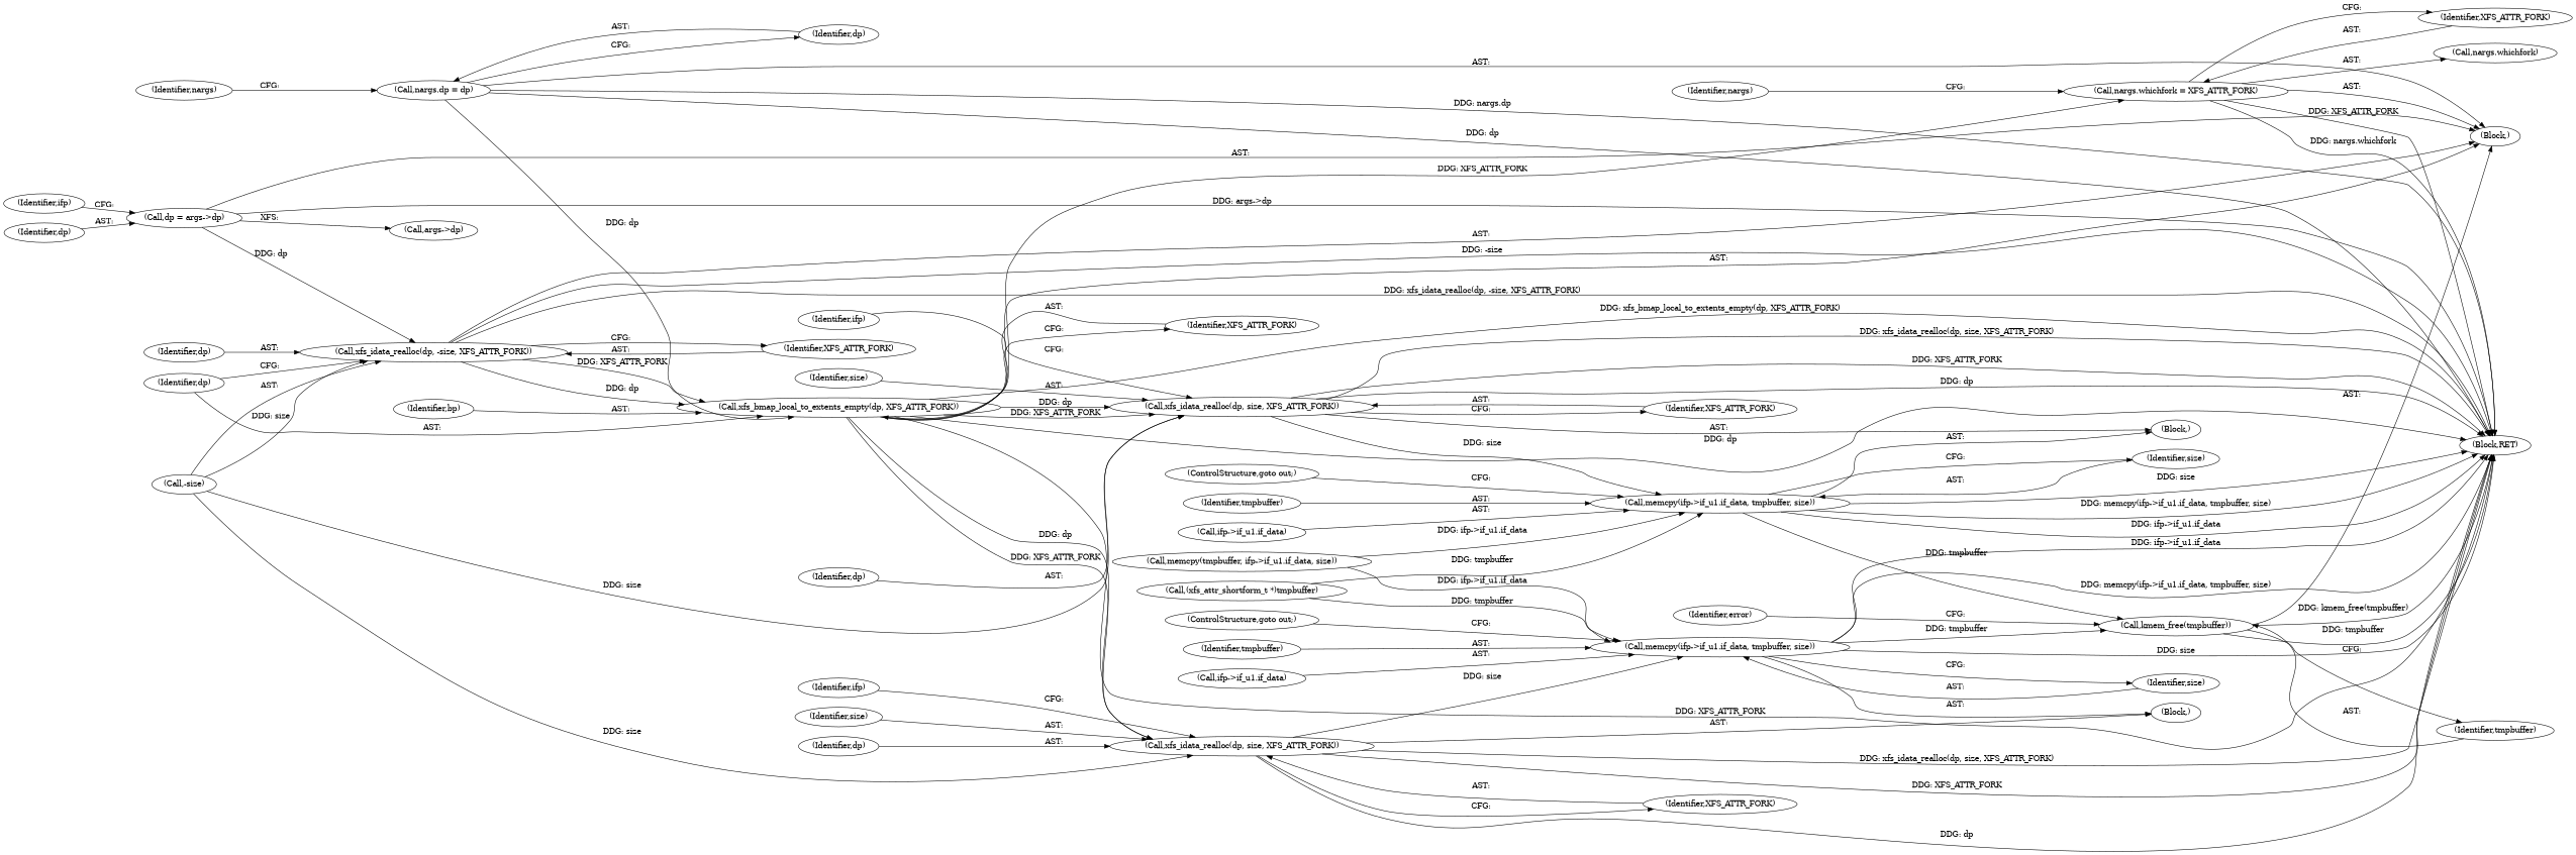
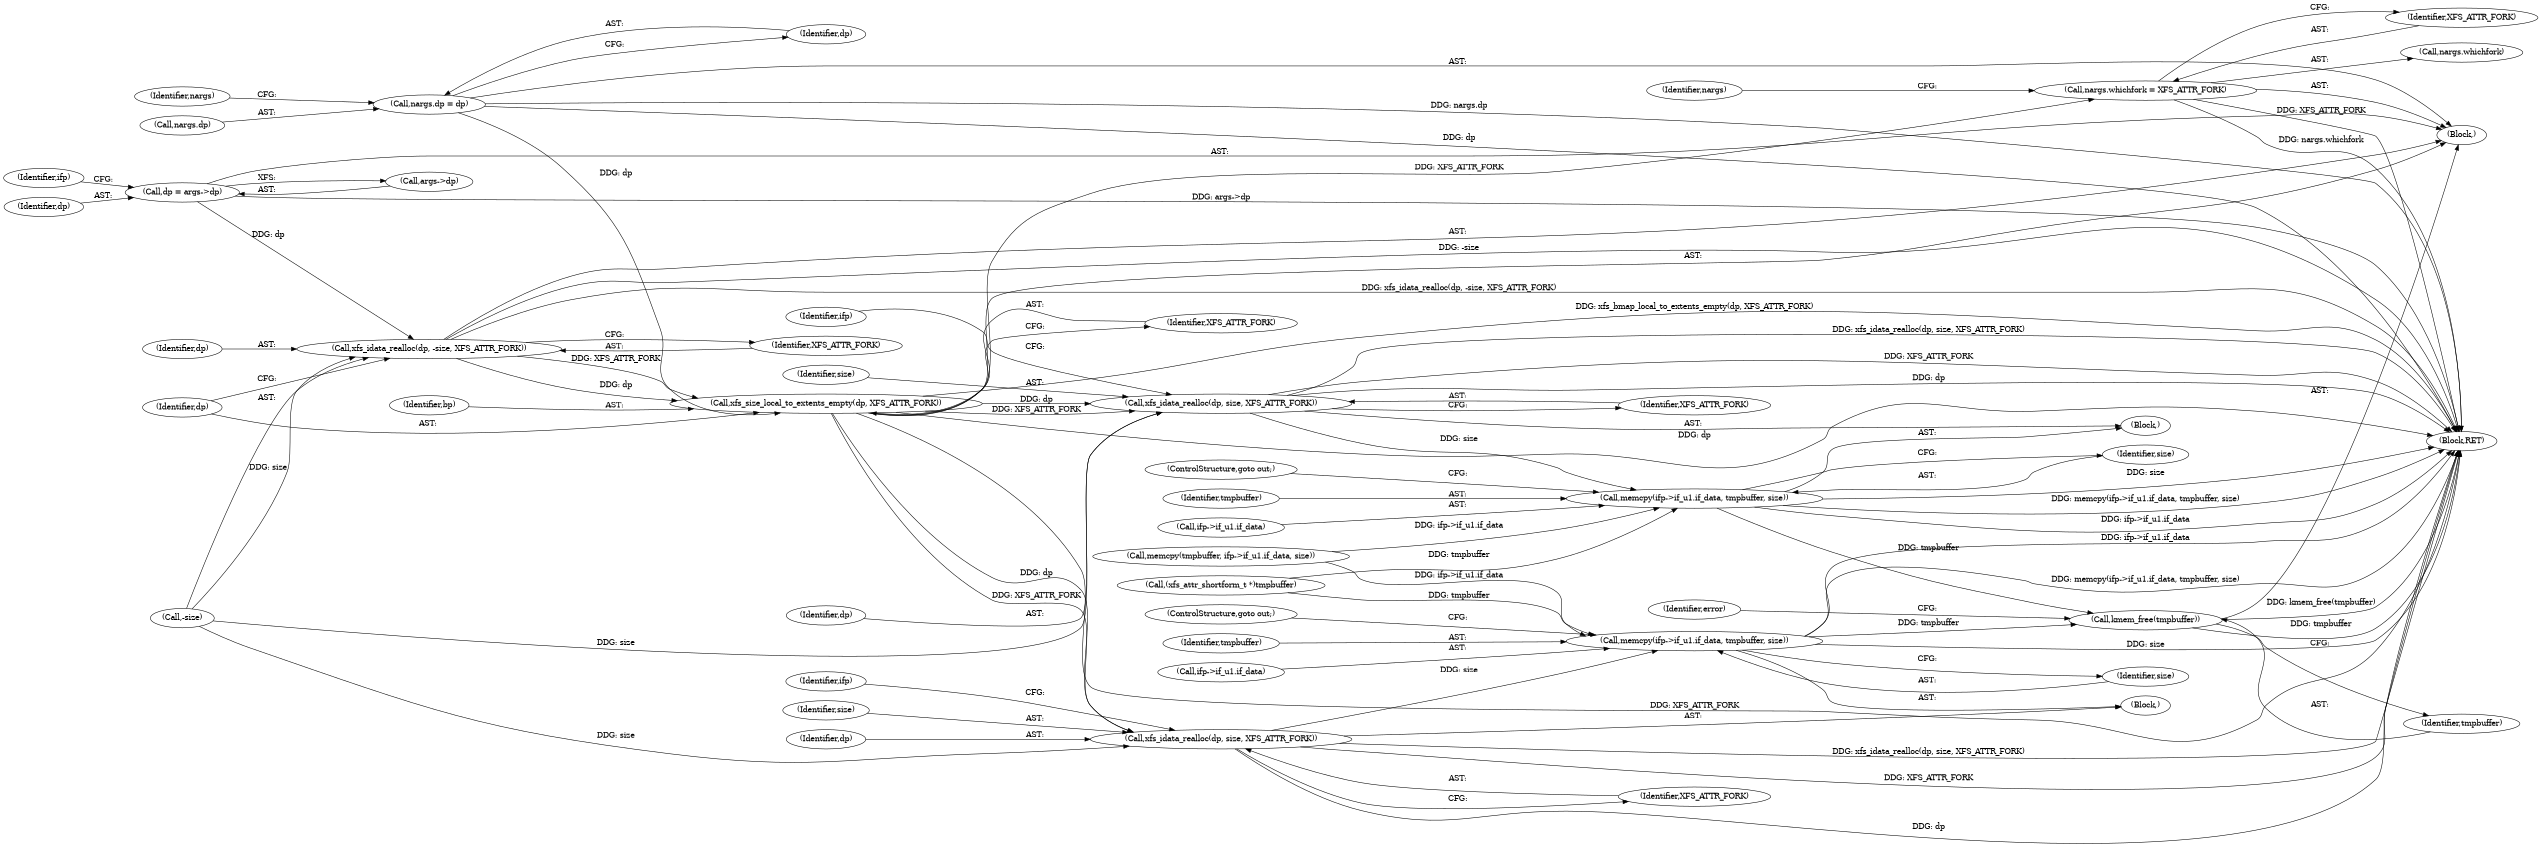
  digraph {
    rankdir=LR
    n1 [label="(Call,dp = args->dp)"]
    n2 [label="(Call,xfs_idata_realloc(dp, -size, XFS_ATTR_FORK))"]
    n3 [label="(Block,RET)"]
    n4 [label="(Block,)"]
    n5 [label="(Call,args->dp)"]
-   n6 [label="(Call,xfs_bmap_local_to_extents_empty(dp, XFS_ATTR_FORK))"]
+   n6 [label="(Call,xfs_size_local_to_extents_empty(dp, XFS_ATTR_FORK))"]
    n7 [label="(Identifier,XFS_ATTR_FORK)"]
    n8 [label="(Call,xfs_idata_realloc(dp, size, XFS_ATTR_FORK))"]
    n9 [label="(Call,xfs_idata_realloc(dp, size, XFS_ATTR_FORK))"]
    n10 [label="(Call,nargs.whichfork = XFS_ATTR_FORK)"]
    n11 [label="(Identifier,XFS_ATTR_FORK)"]
    n12 [label="(Call,memcpy(ifp->if_u1.if_data, tmpbuffer, size))"]
    n13 [label="(Block,)"]
    n14 [label="(Identifier,XFS_ATTR_FORK)"]
    n15 [label="(Call,memcpy(ifp->if_u1.if_data, tmpbuffer, size))"]
    n16 [label="(Block,)"]
    n17 [label="(Identifier,XFS_ATTR_FORK)"]
    n18 [label="(Call,nargs.dp = dp)"]
    n19 [label="(Identifier,dp)"]
    n20 [label="(Identifier,XFS_ATTR_FORK)"]
    n21 [label="(Call,nargs.whichfork)"]
    n22 [label="(Call,kmem_free(tmpbuffer))"]
    n23 [label="(Identifier,size)"]
    n24 [label="(Identifier,tmpbuffer)"]
    n25 [label="(Identifier,size)"]
    n26 [label="(Call,memcpy(tmpbuffer, ifp->if_u1.if_data, size))"]
    n27 [label="(Identifier,tmpbuffer)"]
    n28 [label="(Identifier,ifp)"]
    n29 [label="(Call,-size)"]
    n30 [label="(Identifier,size)"]
    n31 [label="(Identifier,ifp)"]
    n32 [label="(Call,ifp->if_u1.if_data)"]
    n33 [label="(Identifier,dp)"]
    n34 [label="(Identifier,nargs)"]
    n35 [label="(ControlStructure,goto out;)"]
    n36 [label="(Identifier,tmpbuffer)"]
    n37 [label="(Identifier,dp)"]
    n38 [label="(Call,(xfs_attr_shortform_t *)tmpbuffer)"]
    n39 [label="(Identifier,dp)"]
    n40 [label="(Identifier,nargs)"]
    n41 [label="(Identifier,ifp)"]
    n42 [label="(Identifier,dp)"]
+   n43 [label="(Call,nargs.dp)"]
    n44 [label="(Identifier,bp)"]
    n45 [label="(Call,ifp->if_u1.if_data)"]
    n46 [label="(Identifier,size)"]
    n47 [label="(Identifier,dp)"]
    n48 [label="(Identifier,error)"]
    n49 [label="(ControlStructure,goto out;)"]
    n1 -> n2 [label="DDG: dp"]
    n1 -> n3 [label="DDG: args->dp"]
    n1 -> n4 [label="AST: "]
    n1 -> n5 [label="XFS: "]
    n2 -> n3 [label="DDG: xfs_idata_realloc(dp, -size, XFS_ATTR_FORK)"]
    n2 -> n3 [label="DDG: -size"]
    n2 -> n4 [label="AST: "]
    n2 -> n6 [label="DDG: dp"]
    n2 -> n6 [label="DDG: XFS_ATTR_FORK"]
    n2 -> n7 [label="CFG: "]
+   n5 -> n1 [label="AST: "]
    n6 -> n3 [label="DDG: xfs_bmap_local_to_extents_empty(dp, XFS_ATTR_FORK)"]
    n6 -> n3 [label="DDG: dp"]
    n6 -> n3 [label="DDG: XFS_ATTR_FORK"]
    n6 -> n4 [label="AST: "]
    n6 -> n8 [label="DDG: dp"]
    n6 -> n8 [label="DDG: XFS_ATTR_FORK"]
    n6 -> n9 [label="DDG: dp"]
    n6 -> n9 [label="DDG: XFS_ATTR_FORK"]
    n6 -> n10 [label="DDG: XFS_ATTR_FORK"]
    n6 -> n11 [label="CFG: "]
    n7 -> n2 [label="AST: "]
    n8 -> n3 [label="DDG: dp"]
    n8 -> n3 [label="DDG: xfs_idata_realloc(dp, size, XFS_ATTR_FORK)"]
    n8 -> n3 [label="DDG: XFS_ATTR_FORK"]
    n8 -> n12 [label="DDG: size"]
    n8 -> n13 [label="AST: "]
    n8 -> n14 [label="CFG: "]
    n9 -> n3 [label="DDG: dp"]
    n9 -> n3 [label="DDG: xfs_idata_realloc(dp, size, XFS_ATTR_FORK)"]
    n9 -> n3 [label="DDG: XFS_ATTR_FORK"]
    n9 -> n15 [label="DDG: size"]
    n9 -> n16 [label="AST: "]
    n9 -> n17 [label="CFG: "]
    n10 -> n3 [label="DDG: nargs.whichfork"]
    n10 -> n3 [label="DDG: XFS_ATTR_FORK"]
    n10 -> n4 [label="AST: "]
    n10 -> n20 [label="CFG: "]
    n10 -> n21 [label="AST: "]
    n11 -> n6 [label="AST: "]
    n12 -> n3 [label="DDG: size"]
    n12 -> n3 [label="DDG: memcpy(ifp->if_u1.if_data, tmpbuffer, size)"]
    n12 -> n3 [label="DDG: ifp->if_u1.if_data"]
    n12 -> n13 [label="AST: "]
    n12 -> n22 [label="DDG: tmpbuffer"]
    n12 -> n23 [label="CFG: "]
    n14 -> n8 [label="AST: "]
    n15 -> n3 [label="DDG: memcpy(ifp->if_u1.if_data, tmpbuffer, size)"]
    n15 -> n3 [label="DDG: ifp->if_u1.if_data"]
    n15 -> n3 [label="DDG: size"]
    n15 -> n16 [label="AST: "]
    n15 -> n22 [label="DDG: tmpbuffer"]
    n15 -> n25 [label="CFG: "]
    n17 -> n9 [label="AST: "]
    n18 -> n3 [label="DDG: nargs.dp"]
    n18 -> n3 [label="DDG: dp"]
    n18 -> n4 [label="AST: "]
    n18 -> n6 [label="DDG: dp"]
    n18 -> n19 [label="CFG: "]
    n19 -> n18 [label="AST: "]
    n20 -> n10 [label="AST: "]
    n22 -> n3 [label="DDG: kmem_free(tmpbuffer)"]
    n22 -> n3 [label="DDG: tmpbuffer"]
    n22 -> n4 [label="AST: "]
    n22 -> n24 [label="CFG: "]
    n23 -> n12 [label="AST: "]
    n24 -> n22 [label="AST: "]
    n25 -> n15 [label="AST: "]
    n26 -> n12 [label="DDG: ifp->if_u1.if_data"]
    n26 -> n15 [label="DDG: ifp->if_u1.if_data"]
    n27 -> n15 [label="AST: "]
    n28 -> n9 [label="CFG: "]
    n29 -> n2 [label="AST: "]
    n29 -> n2 [label="DDG: size"]
    n29 -> n8 [label="DDG: size"]
    n29 -> n9 [label="DDG: size"]
    n30 -> n8 [label="AST: "]
    n31 -> n1 [label="CFG: "]
    n32 -> n12 [label="AST: "]
    n33 -> n2 [label="CFG: "]
    n33 -> n6 [label="AST: "]
    n34 -> n10 [label="CFG: "]
    n35 -> n12 [label="CFG: "]
    n36 -> n12 [label="AST: "]
    n37 -> n1 [label="AST: "]
    n38 -> n12 [label="DDG: tmpbuffer"]
    n38 -> n15 [label="DDG: tmpbuffer"]
    n39 -> n8 [label="AST: "]
    n40 -> n18 [label="CFG: "]
    n41 -> n8 [label="CFG: "]
    n42 -> n2 [label="AST: "]
+   n43 -> n18 [label="AST: "]
    n44 -> n6 [label="AST: "]
    n45 -> n15 [label="AST: "]
    n46 -> n9 [label="AST: "]
    n47 -> n9 [label="AST: "]
    n48 -> n22 [label="CFG: "]
    n49 -> n15 [label="CFG: "]
  }
